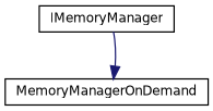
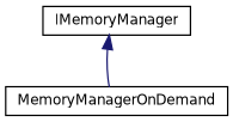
  digraph {
    rankdir=TB
    node [color=black fillcolor=white fontname=Helvetica fontsize=10 shape=record style=filled]
    n1 [height=0.2 label=IMemoryManager width=0.4]
    n2 [height=0.2 label=MemoryManagerOnDemand width=0.4]
-   n2 -> n1 [color=midnightblue dir=back fontname=Helvetica fontsize=10 labelfontname=Helvetica labelfontsize=10 style=solid]
+   n1 -> n2 [color=midnightblue dir=back fontname=Helvetica fontsize=10 labelfontname=Helvetica labelfontsize=10 style=solid]
  }
